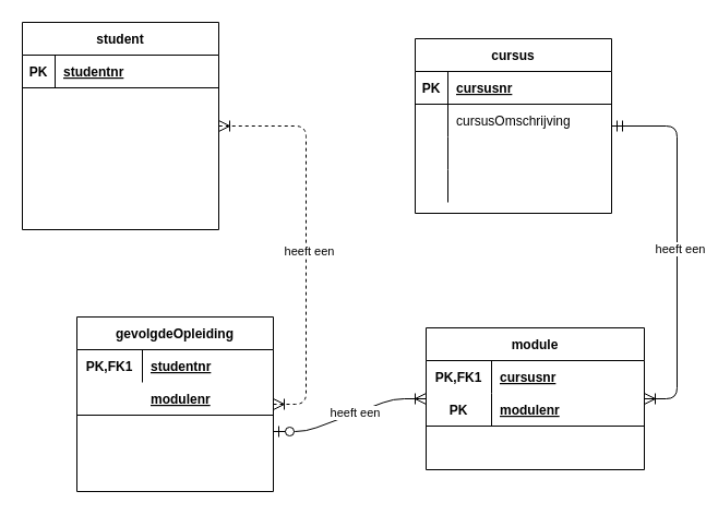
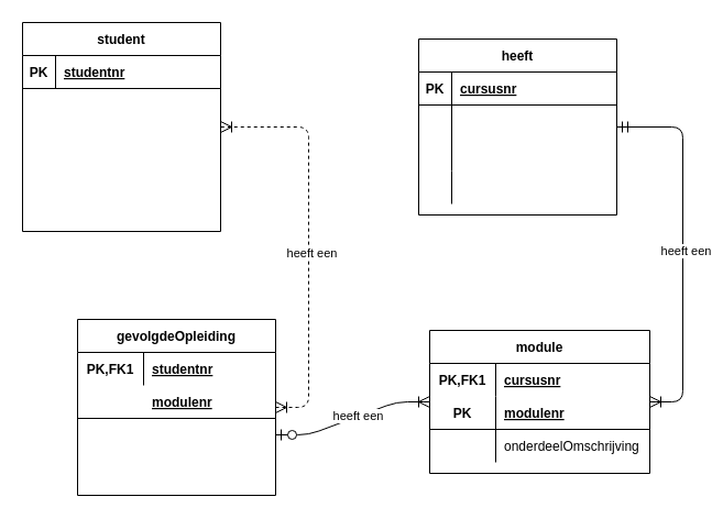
  <mxCell id="0" />
  <mxCell id="1" parent="0" />
  <mxCell id="2" value="student" style="shape=table;startSize=30;container=1;collapsible=1;childLayout=tableLayout;fixedRows=1;rowLines=0;fontStyle=1;align=center;resizeLast=1;" vertex="1" parent="1"><mxGeometry x="20" y="20" width="180" height="190" as="geometry" /></mxCell>
  <mxCell id="3" value="" style="shape=partialRectangle;collapsible=0;dropTarget=0;pointerEvents=0;fillColor=none;top=0;left=0;bottom=1;right=0;points=[[0,0.5],[1,0.5]];portConstraint=eastwest;" vertex="1" parent="2"><mxGeometry y="30" width="180" height="30" as="geometry" /></mxCell>
  <mxCell id="4" value="PK" style="shape=partialRectangle;connectable=0;fillColor=none;top=0;left=0;bottom=0;right=0;fontStyle=1;overflow=hidden;" vertex="1" parent="3"><mxGeometry width="30" height="30" as="geometry" /></mxCell>
  <mxCell id="5" value="studentnr" style="shape=partialRectangle;connectable=0;fillColor=none;top=0;left=0;bottom=0;right=0;align=left;spacingLeft=6;fontStyle=5;overflow=hidden;" vertex="1" parent="3"><mxGeometry x="30" width="150" height="30" as="geometry" /></mxCell>
  <mxCell id="6" value="" style="shape=partialRectangle;collapsible=0;dropTarget=0;pointerEvents=0;fillColor=none;top=0;left=0;bottom=0;right=0;points=[[0,0.5],[1,0.5]];portConstraint=eastwest;" vertex="1" parent="2"><mxGeometry y="60" width="180" height="30" as="geometry" /></mxCell>
  <mxCell id="7" value="" style="shape=partialRectangle;connectable=0;fillColor=none;top=0;left=0;bottom=0;right=0;editable=1;overflow=hidden;" vertex="1" parent="6"><mxGeometry width="30" height="30" as="geometry" /></mxCell>
  <mxCell id="8" value="" style="shape=partialRectangle;collapsible=0;dropTarget=0;pointerEvents=0;fillColor=none;top=0;left=0;bottom=0;right=0;points=[[0,0.5],[1,0.5]];portConstraint=eastwest;" vertex="1" parent="2"><mxGeometry y="90" width="180" height="30" as="geometry" /></mxCell>
  <mxCell id="9" value="" style="shape=partialRectangle;connectable=0;fillColor=none;top=0;left=0;bottom=0;right=0;editable=1;overflow=hidden;" vertex="1" parent="8"><mxGeometry width="30" height="30" as="geometry" /></mxCell>
  <mxCell id="10" value="" style="shape=partialRectangle;collapsible=0;dropTarget=0;pointerEvents=0;fillColor=none;top=0;left=0;bottom=0;right=0;points=[[0,0.5],[1,0.5]];portConstraint=eastwest;" vertex="1" parent="2"><mxGeometry y="120" width="180" height="30" as="geometry" /></mxCell>
  <mxCell id="11" value="" style="shape=partialRectangle;connectable=0;fillColor=none;top=0;left=0;bottom=0;right=0;editable=1;overflow=hidden;" vertex="1" parent="10"><mxGeometry width="30" height="30" as="geometry" /></mxCell>
- <mxCell id="12" value="cursus" style="shape=table;startSize=30;container=1;collapsible=1;childLayout=tableLayout;fixedRows=1;rowLines=0;fontStyle=1;align=center;resizeLast=1;" vertex="1" parent="1"><mxGeometry x="380" y="35" width="180" height="160" as="geometry" /></mxCell>
+ <mxCell id="12" value="heeft" style="shape=table;startSize=30;container=1;collapsible=1;childLayout=tableLayout;fixedRows=1;rowLines=0;fontStyle=1;align=center;resizeLast=1;" vertex="1" parent="1"><mxGeometry x="380" y="35" width="180" height="160" as="geometry" /></mxCell>
  <mxCell id="13" value="" style="shape=partialRectangle;collapsible=0;dropTarget=0;pointerEvents=0;fillColor=none;top=0;left=0;bottom=1;right=0;points=[[0,0.5],[1,0.5]];portConstraint=eastwest;" vertex="1" parent="12"><mxGeometry y="30" width="180" height="30" as="geometry" /></mxCell>
  <mxCell id="14" value="PK" style="shape=partialRectangle;connectable=0;fillColor=none;top=0;left=0;bottom=0;right=0;fontStyle=1;overflow=hidden;" vertex="1" parent="13"><mxGeometry width="30" height="30" as="geometry" /></mxCell>
  <mxCell id="15" value="cursusnr" style="shape=partialRectangle;connectable=0;fillColor=none;top=0;left=0;bottom=0;right=0;align=left;spacingLeft=6;fontStyle=5;overflow=hidden;" vertex="1" parent="13"><mxGeometry x="30" width="150" height="30" as="geometry" /></mxCell>
  <mxCell id="16" value="" style="shape=partialRectangle;collapsible=0;dropTarget=0;pointerEvents=0;fillColor=none;top=0;left=0;bottom=0;right=0;points=[[0,0.5],[1,0.5]];portConstraint=eastwest;" vertex="1" parent="12"><mxGeometry y="60" width="180" height="30" as="geometry" /></mxCell>
  <mxCell id="17" value="" style="shape=partialRectangle;connectable=0;fillColor=none;top=0;left=0;bottom=0;right=0;editable=1;overflow=hidden;" vertex="1" parent="16"><mxGeometry width="30" height="30" as="geometry" /></mxCell>
- <mxCell id="18" value="cursusOmschrijving" style="shape=partialRectangle;connectable=0;fillColor=none;top=0;left=0;bottom=0;right=0;align=left;spacingLeft=6;overflow=hidden;" vertex="1" parent="16"><mxGeometry x="30" width="150" height="30" as="geometry" /></mxCell>
  <mxCell id="19" value="" style="shape=partialRectangle;collapsible=0;dropTarget=0;pointerEvents=0;fillColor=none;top=0;left=0;bottom=0;right=0;points=[[0,0.5],[1,0.5]];portConstraint=eastwest;" vertex="1" parent="12"><mxGeometry y="90" width="180" height="30" as="geometry" /></mxCell>
  <mxCell id="20" value="" style="shape=partialRectangle;connectable=0;fillColor=none;top=0;left=0;bottom=0;right=0;editable=1;overflow=hidden;" vertex="1" parent="19"><mxGeometry width="30" height="30" as="geometry" /></mxCell>
  <mxCell id="21" value="" style="shape=partialRectangle;connectable=0;fillColor=none;top=0;left=0;bottom=0;right=0;align=left;spacingLeft=6;overflow=hidden;" vertex="1" parent="19"><mxGeometry x="30" width="150" height="30" as="geometry" /></mxCell>
  <mxCell id="22" value="" style="shape=partialRectangle;collapsible=0;dropTarget=0;pointerEvents=0;fillColor=none;top=0;left=0;bottom=0;right=0;points=[[0,0.5],[1,0.5]];portConstraint=eastwest;" vertex="1" parent="12"><mxGeometry y="120" width="180" height="30" as="geometry" /></mxCell>
  <mxCell id="23" value="" style="shape=partialRectangle;connectable=0;fillColor=none;top=0;left=0;bottom=0;right=0;editable=1;overflow=hidden;" vertex="1" parent="22"><mxGeometry width="30" height="30" as="geometry" /></mxCell>
  <mxCell id="24" value="" style="shape=partialRectangle;connectable=0;fillColor=none;top=0;left=0;bottom=0;right=0;align=left;spacingLeft=6;overflow=hidden;" vertex="1" parent="22"><mxGeometry x="30" width="150" height="30" as="geometry" /></mxCell>
  <mxCell id="25" value="gevolgdeOpleiding" style="shape=table;startSize=30;container=1;collapsible=1;childLayout=tableLayout;fixedRows=1;rowLines=0;fontStyle=1;align=center;resizeLast=1;" vertex="1" parent="1"><mxGeometry x="70" y="290" width="180" height="160" as="geometry" /></mxCell>
  <mxCell id="26" value="" style="shape=partialRectangle;collapsible=0;dropTarget=0;pointerEvents=0;fillColor=none;top=0;left=0;bottom=0;right=0;points=[[0,0.5],[1,0.5]];portConstraint=eastwest;" vertex="1" parent="25"><mxGeometry y="30" width="180" height="30" as="geometry" /></mxCell>
  <mxCell id="27" value="PK,FK1" style="shape=partialRectangle;connectable=0;fillColor=none;top=0;left=0;bottom=0;right=0;fontStyle=1;overflow=hidden;" vertex="1" parent="26"><mxGeometry width="60" height="30" as="geometry" /></mxCell>
  <mxCell id="28" value="studentnr" style="shape=partialRectangle;connectable=0;fillColor=none;top=0;left=0;bottom=0;right=0;align=left;spacingLeft=6;fontStyle=5;overflow=hidden;" vertex="1" parent="26"><mxGeometry x="60" width="120" height="30" as="geometry" /></mxCell>
  <mxCell id="29" value="" style="shape=partialRectangle;collapsible=0;dropTarget=0;pointerEvents=0;fillColor=none;top=0;left=0;bottom=1;right=0;points=[[0,0.5],[1,0.5]];portConstraint=eastwest;" vertex="1" parent="25"><mxGeometry y="60" width="180" height="30" as="geometry" /></mxCell>
  <mxCell id="30" value="modulenr" style="shape=partialRectangle;connectable=0;fillColor=none;top=0;left=0;bottom=0;right=0;align=left;spacingLeft=6;fontStyle=5;overflow=hidden;" vertex="1" parent="29"><mxGeometry x="60" width="120" height="30" as="geometry" /></mxCell>
  <mxCell id="31" value="" style="shape=partialRectangle;collapsible=0;dropTarget=0;pointerEvents=0;fillColor=none;top=0;left=0;bottom=0;right=0;points=[[0,0.5],[1,0.5]];portConstraint=eastwest;" vertex="1" parent="25"><mxGeometry y="90" width="180" height="30" as="geometry" /></mxCell>
  <mxCell id="32" value="" style="shape=partialRectangle;connectable=0;fillColor=none;top=0;left=0;bottom=0;right=0;editable=1;overflow=hidden;" vertex="1" parent="31"><mxGeometry width="60" height="30" as="geometry" /></mxCell>
  <mxCell id="33" value="" style="shape=partialRectangle;collapsible=0;dropTarget=0;pointerEvents=0;fillColor=none;top=0;left=0;bottom=0;right=0;points=[[0,0.5],[1,0.5]];portConstraint=eastwest;" vertex="1" parent="25"><mxGeometry y="120" width="180" height="30" as="geometry" /></mxCell>
  <mxCell id="34" value="" style="shape=partialRectangle;connectable=0;fillColor=none;top=0;left=0;bottom=0;right=0;editable=1;overflow=hidden;" vertex="1" parent="33"><mxGeometry width="60" height="30" as="geometry" /></mxCell>
  <mxCell id="35" value="module" style="shape=table;startSize=30;container=1;collapsible=1;childLayout=tableLayout;fixedRows=1;rowLines=0;fontStyle=1;align=center;resizeLast=1;" vertex="1" parent="1"><mxGeometry x="390" y="300" width="200" height="130" as="geometry" /></mxCell>
  <mxCell id="36" value="" style="shape=partialRectangle;collapsible=0;dropTarget=0;pointerEvents=0;fillColor=none;top=0;left=0;bottom=0;right=0;points=[[0,0.5],[1,0.5]];portConstraint=eastwest;" vertex="1" parent="35"><mxGeometry y="30" width="200" height="30" as="geometry" /></mxCell>
  <mxCell id="37" value="PK,FK1" style="shape=partialRectangle;connectable=0;fillColor=none;top=0;left=0;bottom=0;right=0;fontStyle=1;overflow=hidden;" vertex="1" parent="36"><mxGeometry width="60" height="30" as="geometry" /></mxCell>
  <mxCell id="38" value="cursusnr" style="shape=partialRectangle;connectable=0;fillColor=none;top=0;left=0;bottom=0;right=0;align=left;spacingLeft=6;fontStyle=5;overflow=hidden;" vertex="1" parent="36"><mxGeometry x="60" width="140" height="30" as="geometry" /></mxCell>
  <mxCell id="39" value="" style="shape=partialRectangle;collapsible=0;dropTarget=0;pointerEvents=0;fillColor=none;top=0;left=0;bottom=1;right=0;points=[[0,0.5],[1,0.5]];portConstraint=eastwest;" vertex="1" parent="35"><mxGeometry y="60" width="200" height="30" as="geometry" /></mxCell>
  <mxCell id="40" value="PK" style="shape=partialRectangle;connectable=0;fillColor=none;top=0;left=0;bottom=0;right=0;fontStyle=1;overflow=hidden;" vertex="1" parent="39"><mxGeometry width="60" height="30" as="geometry" /></mxCell>
  <mxCell id="41" value="modulenr" style="shape=partialRectangle;connectable=0;fillColor=none;top=0;left=0;bottom=0;right=0;align=left;spacingLeft=6;fontStyle=5;overflow=hidden;" vertex="1" parent="39"><mxGeometry x="60" width="140" height="30" as="geometry" /></mxCell>
  <mxCell id="42" value="" style="shape=partialRectangle;collapsible=0;dropTarget=0;pointerEvents=0;fillColor=none;top=0;left=0;bottom=0;right=0;points=[[0,0.5],[1,0.5]];portConstraint=eastwest;" vertex="1" parent="35"><mxGeometry y="90" width="200" height="30" as="geometry" /></mxCell>
  <mxCell id="43" value="" style="shape=partialRectangle;connectable=0;fillColor=none;top=0;left=0;bottom=0;right=0;editable=1;overflow=hidden;" vertex="1" parent="42"><mxGeometry width="60" height="30" as="geometry" /></mxCell>
+ <mxCell id="44" value="onderdeelOmschrijving" style="shape=partialRectangle;connectable=0;fillColor=none;top=0;left=0;bottom=0;right=0;align=left;spacingLeft=6;overflow=hidden;" vertex="1" parent="42"><mxGeometry x="60" width="140" height="30" as="geometry" /></mxCell>
  <mxCell id="45" value="" style="edgeStyle=entityRelationEdgeStyle;fontSize=12;html=1;endArrow=ERoneToMany;startArrow=ERoneToMany;endSize=8;startSize=8;dashed=1;" edge="1" parent="1" source="25" target="2"><mxGeometry width="100" height="100" relative="1" as="geometry"><mxPoint x="450" y="320" as="sourcePoint" /><mxPoint x="550" y="220" as="targetPoint" /></mxGeometry></mxCell>
  <mxCell id="46" value="heeft een" style="edgeLabel;html=1;align=center;verticalAlign=middle;resizable=0;points=[];" vertex="1" connectable="0" parent="45"><mxGeometry x="-0.063" y="-2" relative="1" as="geometry"><mxPoint as="offset" /></mxGeometry></mxCell>
  <mxCell id="47" value="" style="edgeStyle=entityRelationEdgeStyle;fontSize=12;html=1;endArrow=ERoneToMany;startArrow=ERmandOne;endSize=8;startSize=8;" edge="1" parent="1" source="12" target="35"><mxGeometry width="100" height="100" relative="1" as="geometry"><mxPoint x="530" y="50" as="sourcePoint" /><mxPoint x="640" y="140" as="targetPoint" /></mxGeometry></mxCell>
  <mxCell id="48" value="heeft een" style="edgeLabel;html=1;align=center;verticalAlign=middle;resizable=0;points=[];" vertex="1" connectable="0" parent="47"><mxGeometry x="0.012" y="2" relative="1" as="geometry"><mxPoint as="offset" /></mxGeometry></mxCell>
  <mxCell id="49" value="" style="edgeStyle=entityRelationEdgeStyle;fontSize=12;html=1;endArrow=ERoneToMany;startArrow=ERzeroToOne;endSize=8;startSize=8;" edge="1" parent="1" source="31" target="35"><mxGeometry width="100" height="100" relative="1" as="geometry"><mxPoint x="450" y="320" as="sourcePoint" /><mxPoint x="550" y="220" as="targetPoint" /></mxGeometry></mxCell>
  <mxCell id="50" value="heeft een" style="edgeLabel;html=1;align=center;verticalAlign=middle;resizable=0;points=[];" vertex="1" connectable="0" parent="49"><mxGeometry x="0.079" y="1" relative="1" as="geometry"><mxPoint as="offset" /></mxGeometry></mxCell>
